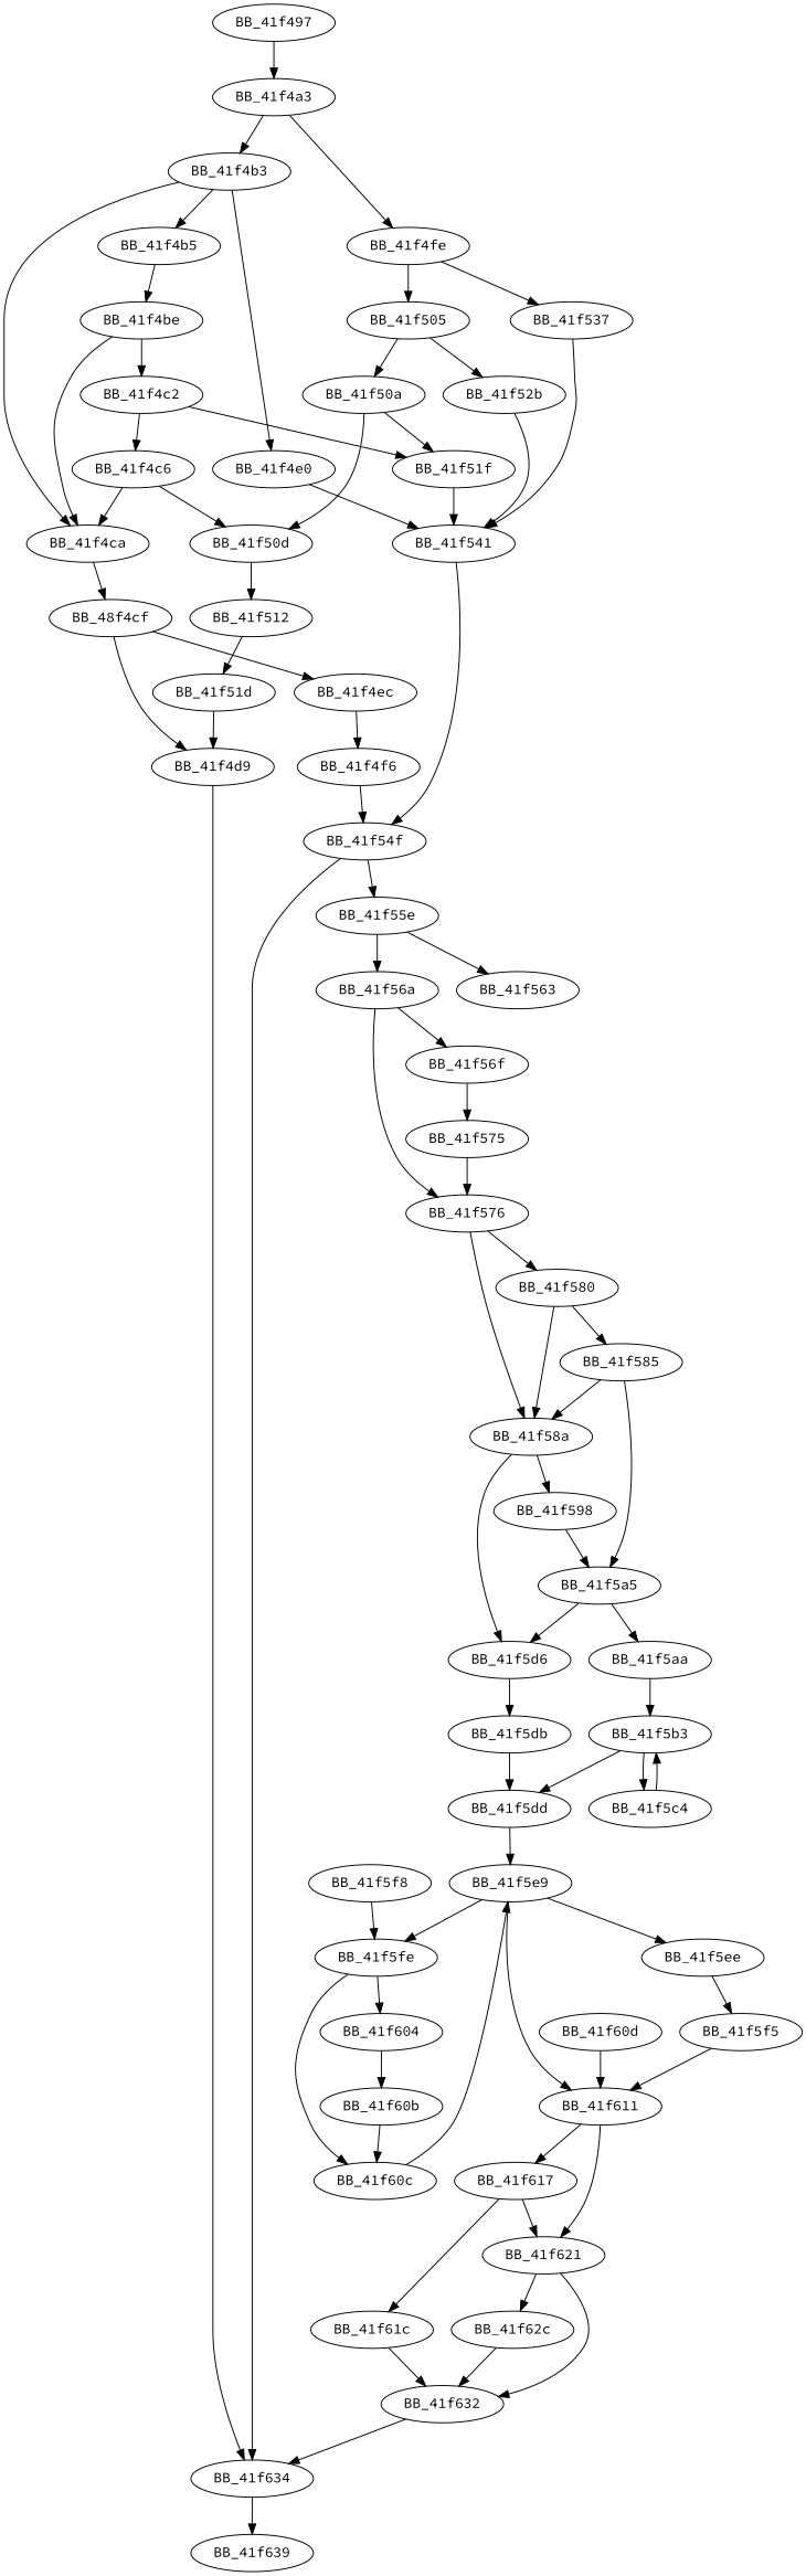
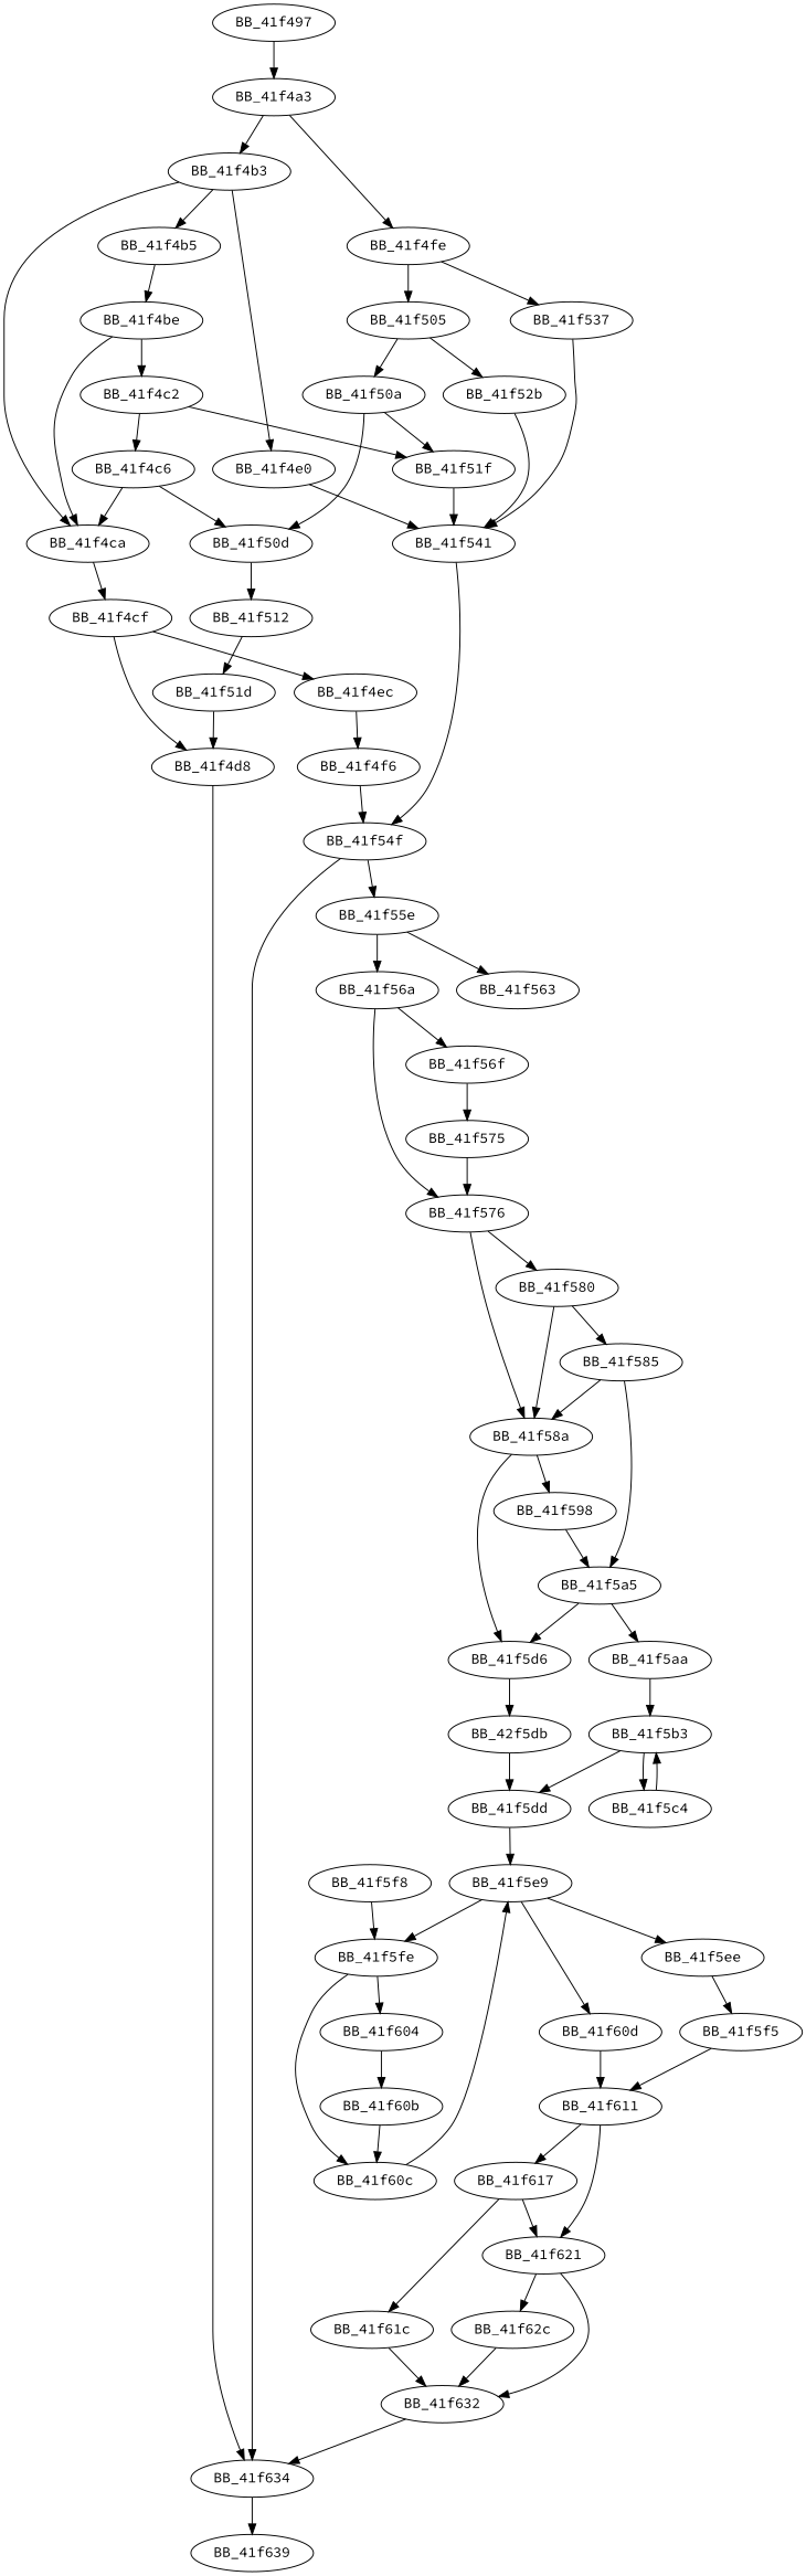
  digraph {
    fontname="Source Code Pro"
    node [fontname="Source Code Pro"]
    edge [fontname="Source Code Pro"]
    BB_41f497
    BB_41f4a3
    BB_41f4b3
    BB_41f4fe
    BB_41f4b5
    BB_41f4ca
    BB_41f4e0
    BB_41f505
    BB_41f537
    BB_41f4be
-   BB_41f4cf [label=BB_48f4cf]
+   BB_41f4cf
    BB_41f50a
    BB_41f52b
    BB_41f541
    BB_41f4c2
-   BB_41f4d8 [label=BB_41f4d9]
+   BB_41f4d8
    BB_41f4ec
    BB_41f4c6
    BB_41f51f
    BB_41f54f
    BB_41f50d
    BB_41f512
    BB_41f51d
    BB_41f634
    BB_41f4f6
    BB_41f639
    BB_41f55e
    BB_41f563
    BB_41f56a
    BB_41f56f
    BB_41f576
    BB_41f575
    BB_41f580
    BB_41f58a
    BB_41f585
    BB_41f598
    BB_41f5d6
    BB_41f5a5
-   BB_41f5db
+   BB_41f5db [label=BB_42f5db]
    BB_41f5aa
    BB_41f5b3
    BB_41f5dd
    BB_41f5c4
    BB_41f5e9
    BB_41f5ee
    BB_41f5fe
    BB_41f60d
    BB_41f5f5
    BB_41f604
    BB_41f60c
    BB_41f611
    BB_41f60b
    BB_41f617
    BB_41f621
    BB_41f61c
    BB_41f632
    BB_41f62c
    BB_41f5f8
    BB_41f497 -> BB_41f4a3
    BB_41f4a3 -> BB_41f4b3
    BB_41f4a3 -> BB_41f4fe
    BB_41f4b3 -> BB_41f4b5
    BB_41f4b3 -> BB_41f4ca
    BB_41f4b3 -> BB_41f4e0
    BB_41f4fe -> BB_41f505
    BB_41f4fe -> BB_41f537
    BB_41f4b5 -> BB_41f4be
    BB_41f4ca -> BB_41f4cf
    BB_41f4e0 -> BB_41f541
    BB_41f505 -> BB_41f50a
    BB_41f505 -> BB_41f52b
    BB_41f537 -> BB_41f541
    BB_41f4be -> BB_41f4ca
    BB_41f4be -> BB_41f4c2
    BB_41f4cf -> BB_41f4d8
    BB_41f4cf -> BB_41f4ec
    BB_41f50a -> BB_41f51f
    BB_41f50a -> BB_41f50d
    BB_41f52b -> BB_41f541
    BB_41f541 -> BB_41f54f
    BB_41f4c2 -> BB_41f4c6
    BB_41f4c2 -> BB_41f51f
    BB_41f4d8 -> BB_41f634
    BB_41f4ec -> BB_41f4f6
    BB_41f4c6 -> BB_41f4ca
    BB_41f4c6 -> BB_41f50d
    BB_41f51f -> BB_41f541
    BB_41f54f -> BB_41f634
    BB_41f54f -> BB_41f55e
    BB_41f50d -> BB_41f512
    BB_41f512 -> BB_41f51d
    BB_41f51d -> BB_41f4d8
    BB_41f634 -> BB_41f639
    BB_41f4f6 -> BB_41f54f
    BB_41f55e -> BB_41f563
    BB_41f55e -> BB_41f56a
    BB_41f56a -> BB_41f56f
    BB_41f56a -> BB_41f576
    BB_41f56f -> BB_41f575
    BB_41f576 -> BB_41f580
    BB_41f576 -> BB_41f58a
    BB_41f575 -> BB_41f576
    BB_41f580 -> BB_41f58a
    BB_41f580 -> BB_41f585
    BB_41f58a -> BB_41f598
    BB_41f58a -> BB_41f5d6
    BB_41f585 -> BB_41f58a
    BB_41f585 -> BB_41f5a5
    BB_41f598 -> BB_41f5a5
    BB_41f5d6 -> BB_41f5db
    BB_41f5a5 -> BB_41f5d6
    BB_41f5a5 -> BB_41f5aa
    BB_41f5db -> BB_41f5dd
    BB_41f5aa -> BB_41f5b3
    BB_41f5b3 -> BB_41f5dd
    BB_41f5b3 -> BB_41f5c4
    BB_41f5dd -> BB_41f5e9
    BB_41f5c4 -> BB_41f5b3
    BB_41f5e9 -> BB_41f5ee
    BB_41f5e9 -> BB_41f5fe
-   BB_41f5e9 -> BB_41f611
+   BB_41f5e9 -> BB_41f60d
    BB_41f5ee -> BB_41f5f5
    BB_41f5fe -> BB_41f604
    BB_41f5fe -> BB_41f60c
    BB_41f60d -> BB_41f611
    BB_41f5f5 -> BB_41f611
    BB_41f604 -> BB_41f60b
    BB_41f60c -> BB_41f5e9
    BB_41f611 -> BB_41f617
    BB_41f611 -> BB_41f621
    BB_41f60b -> BB_41f60c
    BB_41f617 -> BB_41f621
    BB_41f617 -> BB_41f61c
    BB_41f621 -> BB_41f632
    BB_41f621 -> BB_41f62c
    BB_41f61c -> BB_41f632
    BB_41f632 -> BB_41f634
    BB_41f62c -> BB_41f632
    BB_41f5f8 -> BB_41f5fe
  }
